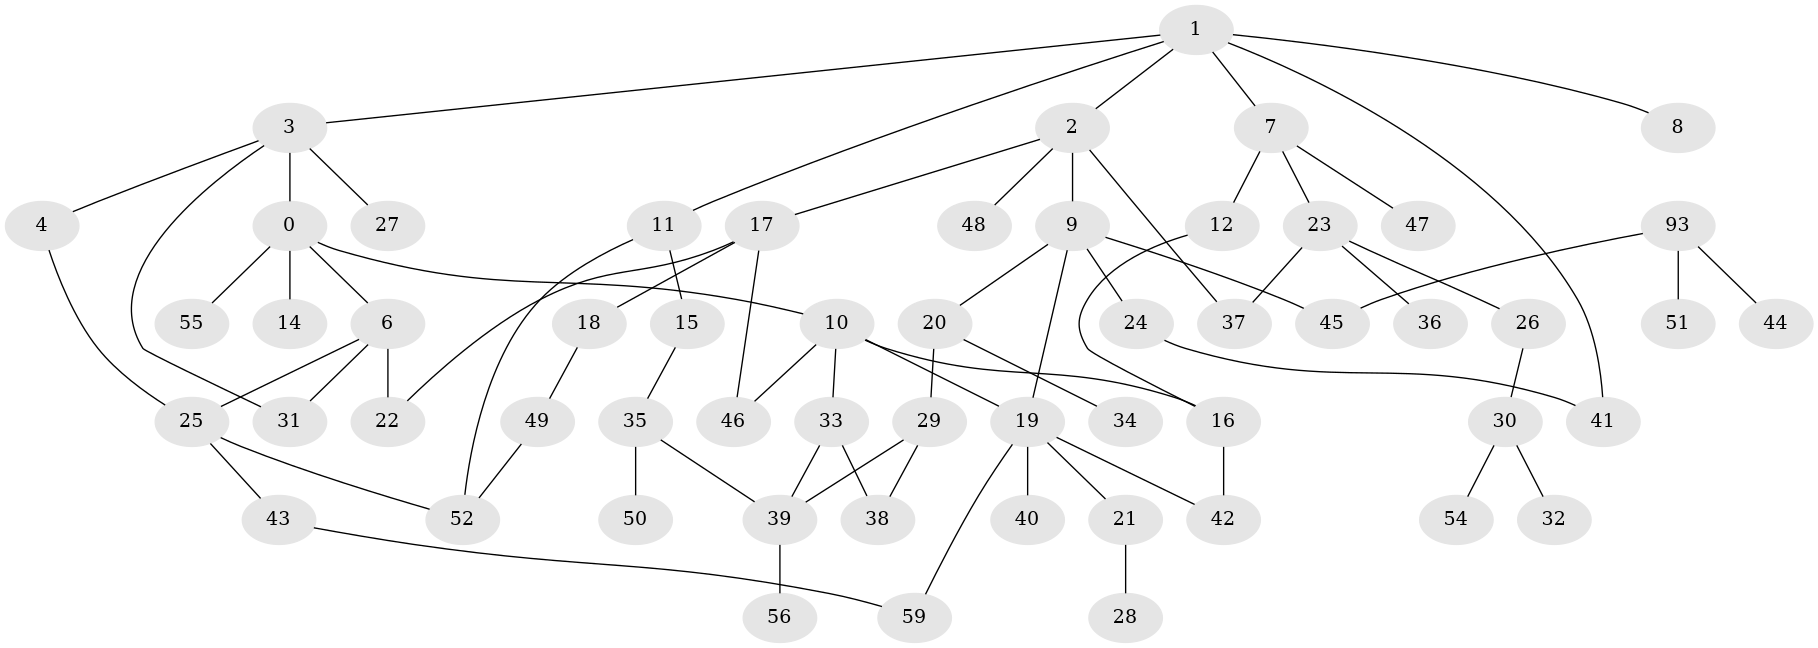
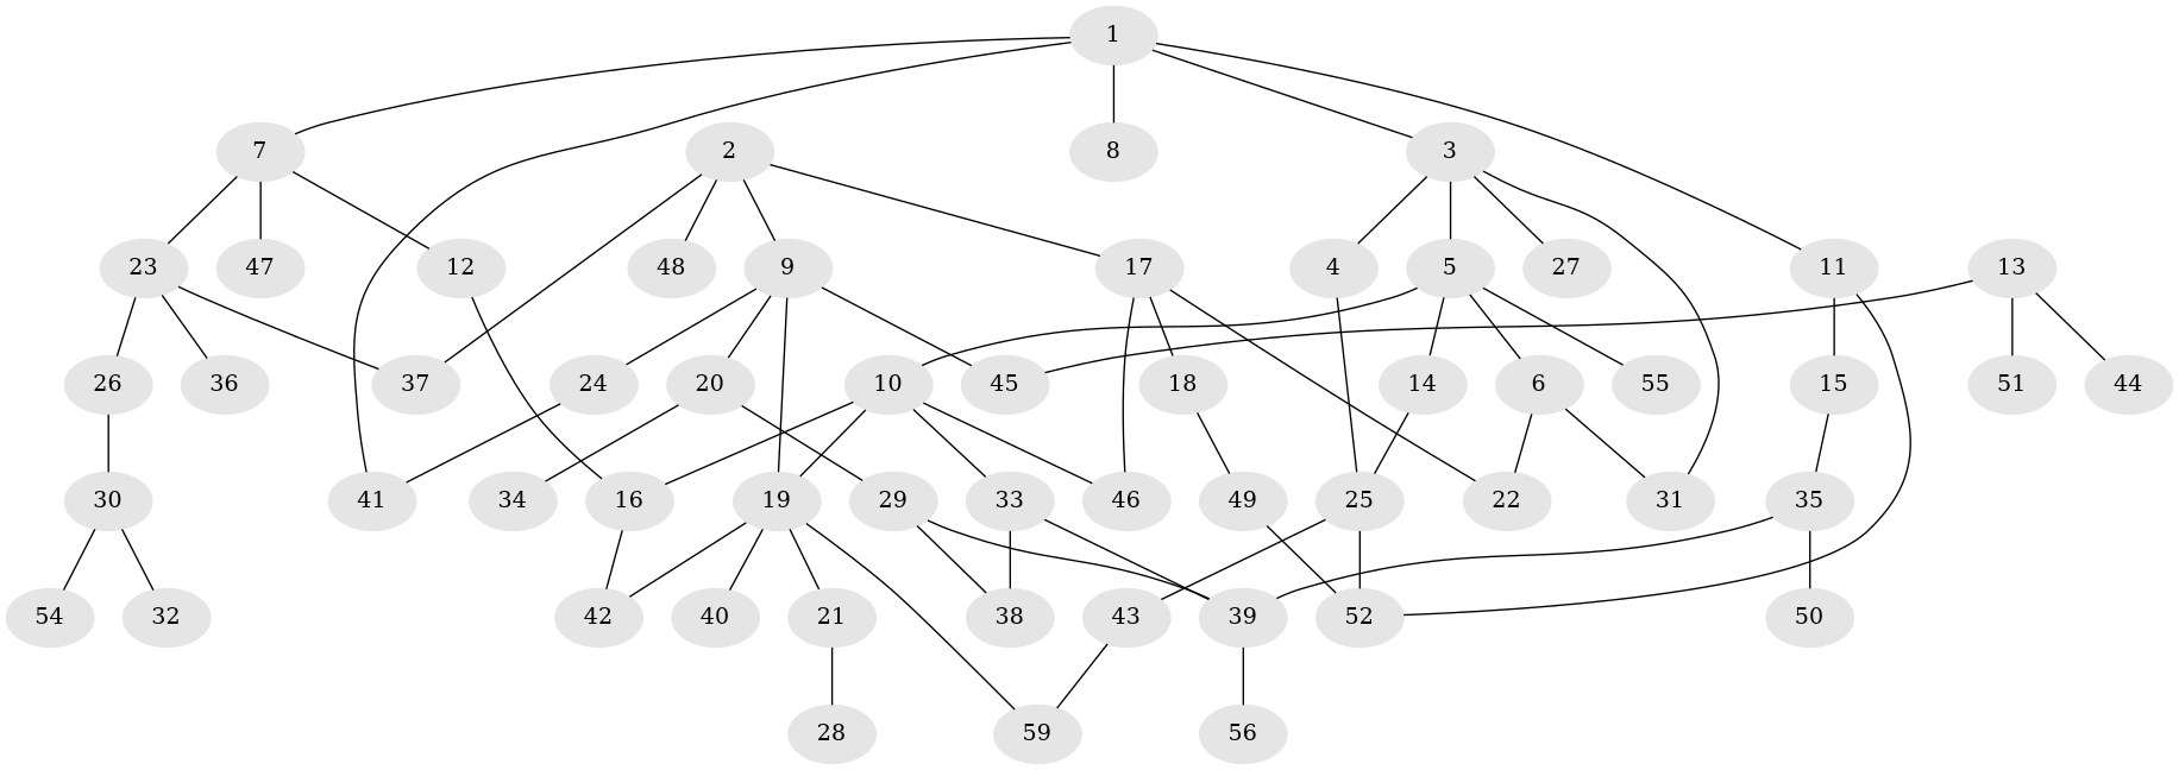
  graph {
    node [color=gray90 style=filled]
    1
    2
    3
    7
    8
    11
    41
    9
    17
    37
    48
    4
-   5 [label=0]
+   5
    27
    31
    12
    23
    47
    15
    52
    19
    20
    24
    45
    22
    18
    46
    25
    6
    10
    14
    55
    43
    16
    33
    n36 [label=59]
    26
    36
    42
    21
    40
    29
    34
-   13 [label=93]
+   13
    44
    51
    38
    39
    35
    50
    49
    28
    30
    32
    54
    56
-   1 -- 2
    1 -- 3
    1 -- 7
    1 -- 8
    1 -- 11
    1 -- 41
    2 -- 9
    2 -- 17
    2 -- 37
    2 -- 48
    3 -- 4
    3 -- 5
    3 -- 27
    3 -- 31
    7 -- 12
    7 -- 23
    7 -- 47
    11 -- 15
    11 -- 52
    9 -- 19
    9 -- 20
    9 -- 24
    9 -- 45
    17 -- 22
    17 -- 18
    17 -- 46
    4 -- 25
    5 -- 6
    5 -- 10
    5 -- 14
    5 -- 55
    12 -- 16
    23 -- 37
    23 -- 26
    23 -- 36
    15 -- 35
    19 -- n36
    19 -- 42
    19 -- 21
    19 -- 40
    20 -- 29
    20 -- 34
    24 -- 41
    18 -- 49
    25 -- 52
    25 -- 43
    6 -- 31
    6 -- 22
-   6 -- 25
+   14 -- 25
    10 -- 19
    10 -- 46
    10 -- 16
    10 -- 33
    43 -- n36
    16 -- 42
    33 -- 38
    33 -- 39
    26 -- 30
    21 -- 28
    29 -- 38
    29 -- 39
    13 -- 45
    13 -- 44
    13 -- 51
    39 -- 56
    35 -- 39
    35 -- 50
    49 -- 52
    30 -- 32
    30 -- 54
  }
